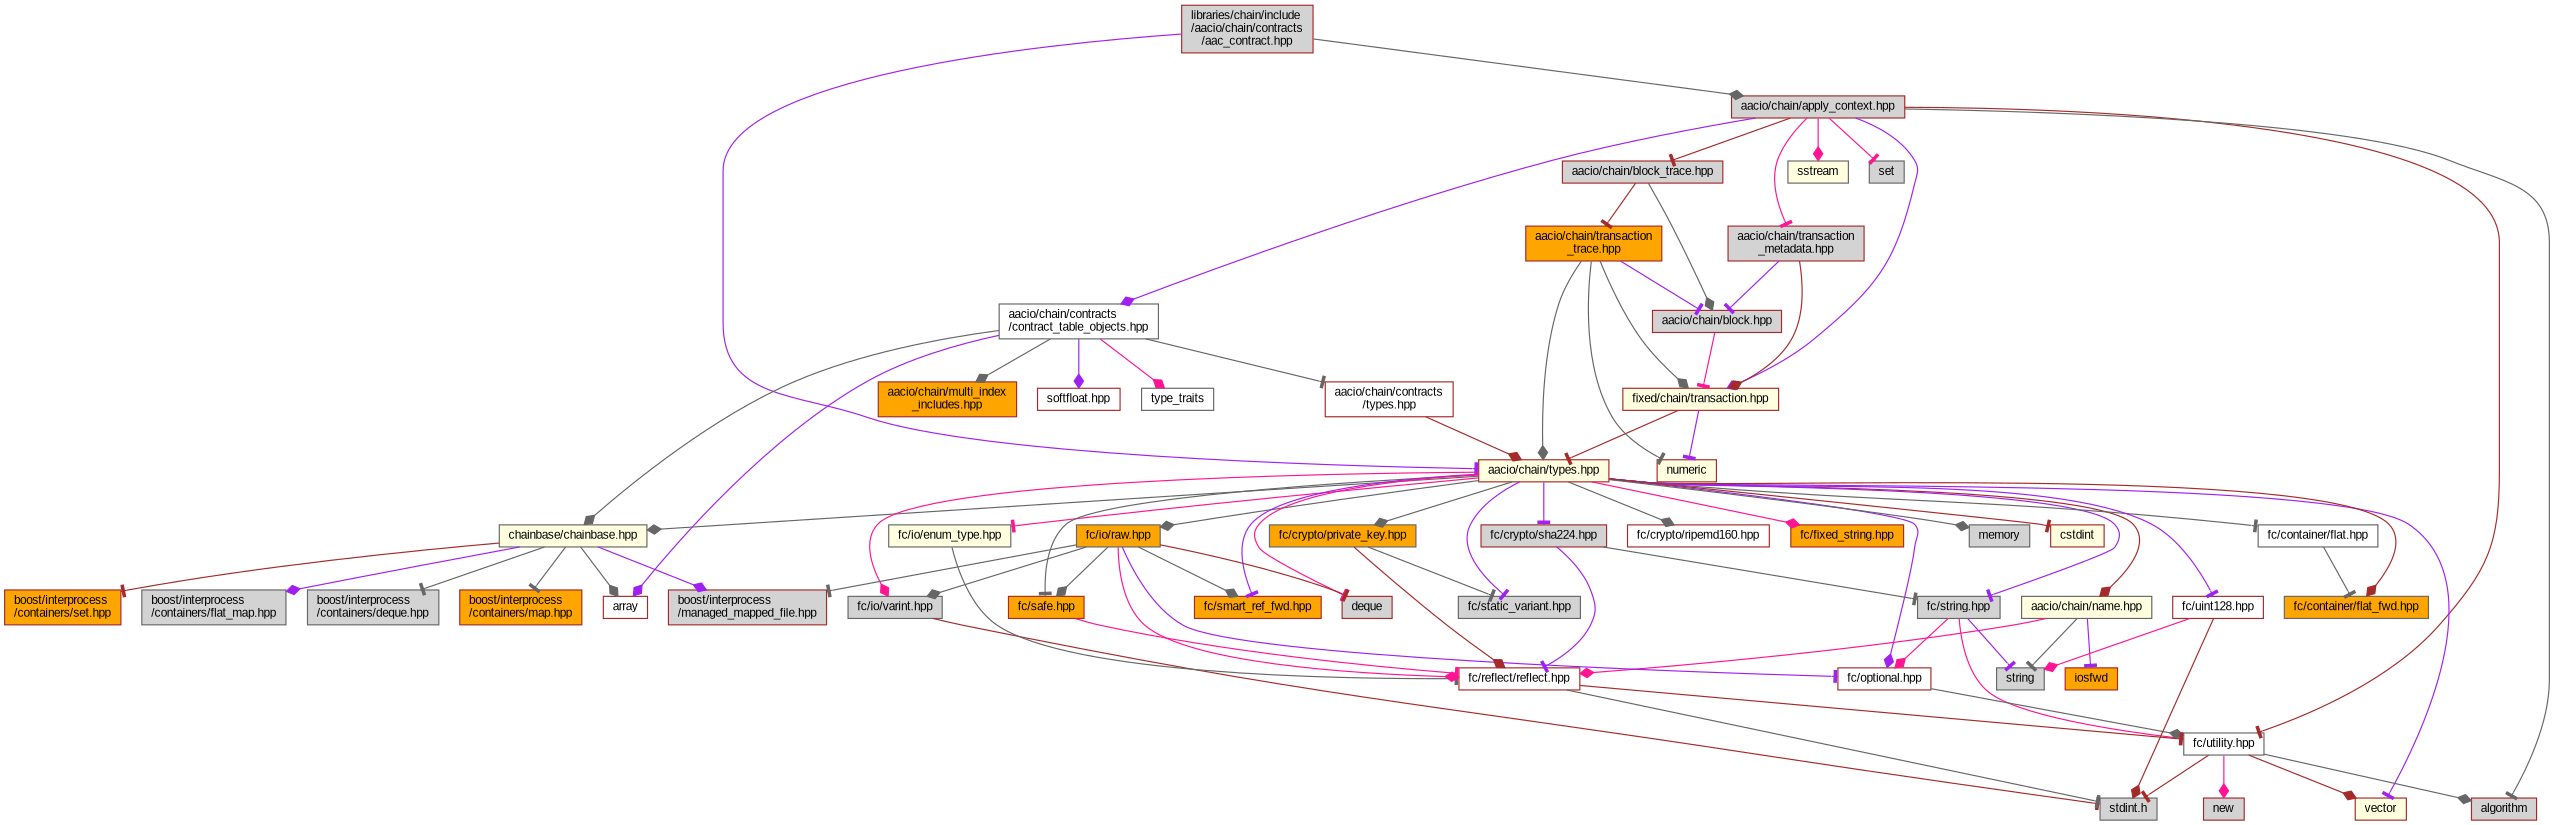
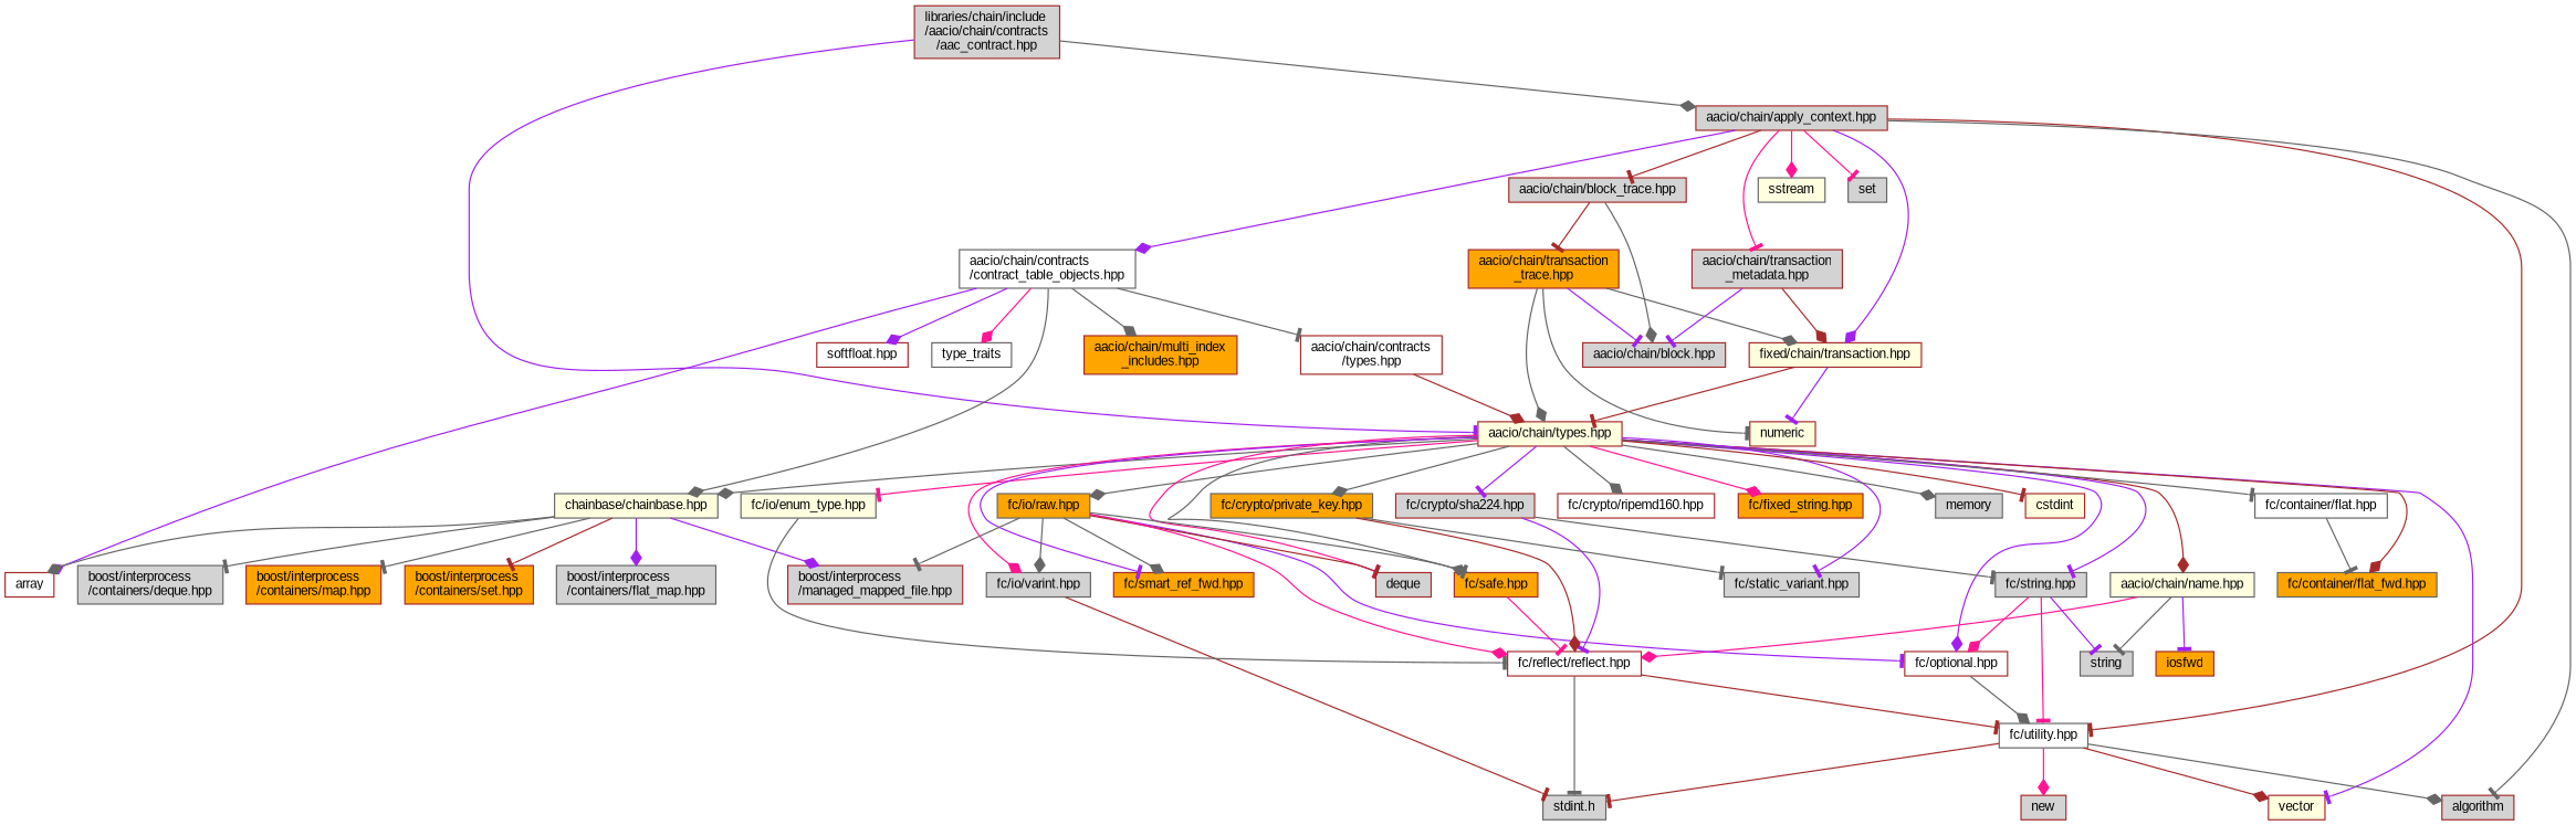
  digraph {
    fontname="Liberation Sans"
    node [color=brown fillcolor=lightgrey fontname="Liberation Sans" fontsize=10 shape=record style=filled]
    edge [arrowhead=tee color=gray40 fontname="Liberation Sans" fontsize=10 labelfontname=Helvetica labelfontsize=10 style=solid]
    n1 [fontcolor=black height=0.2 label="libraries/chain/include\l/aacio/chain/contracts\l/aac_contract.hpp" width=0.4]
    n2 [height=0.2 label="aacio/chain/apply_context.hpp" width=0.4]
    n3 [fillcolor=lightyellow height=0.2 label="aacio/chain/types.hpp" width=0.4]
    n4 [height=0.2 label="aacio/chain/block_trace.hpp" width=0.4]
    n5 [fillcolor=lightyellow height=0.2 label="fixed/chain/transaction.hpp" width=0.4]
    n6 [color=gray40 fillcolor=white height=0.2 label="fc/utility.hpp" width=0.4]
    n7 [height=0.2 label=algorithm width=0.4]
    n8 [height=0.2 label="aacio/chain/transaction\l_metadata.hpp" width=0.4]
    n9 [color=gray40 fillcolor=white height=0.2 label="aacio/chain/contracts\l/contract_table_objects.hpp" width=0.4]
    n10 [color=gray40 fillcolor=lightyellow height=0.2 label=sstream width=0.4]
    n11 [color=gray40 height=0.2 label=set width=0.4]
    n12 [color=gray40 fillcolor=lightyellow height=0.2 label="aacio/chain/name.hpp" width=0.4]
    n13 [fillcolor=lightyellow height=0.2 label=vector width=0.4]
    n14 [color=gray40 fillcolor=lightyellow height=0.2 label="chainbase/chainbase.hpp" width=0.4]
    n15 [color=gray40 fillcolor=orange height=0.2 label="fc/container/flat_fwd.hpp" width=0.4]
    n16 [color=gray40 height=0.2 label="fc/io/varint.hpp" width=0.4]
    n17 [color=gray40 fillcolor=lightyellow height=0.2 label="fc/io/enum_type.hpp" width=0.4]
    n18 [height=0.2 label="fc/crypto/sha224.hpp" width=0.4]
    n19 [color=gray40 height=0.2 label="fc/string.hpp" width=0.4]
    n20 [fillcolor=white height=0.2 label="fc/optional.hpp" width=0.4]
    n21 [fillcolor=orange height=0.2 label="fc/safe.hpp" width=0.4]
    n22 [color=gray40 fillcolor=white height=0.2 label="fc/container/flat.hpp" width=0.4]
    n23 [color=gray40 fillcolor=orange height=0.2 label="fc/io/raw.hpp" width=0.4]
    n24 [fillcolor=orange height=0.2 label="fc/smart_ref_fwd.hpp" width=0.4]
    n25 [height=0.2 label=deque width=0.4]
-   n26 [fillcolor=white height=0.2 label="fc/uint128.hpp" width=0.4]
    n27 [color=gray40 height=0.2 label="fc/static_variant.hpp" width=0.4]
    n28 [fillcolor=white height=0.2 label="fc/crypto/ripemd160.hpp" width=0.4]
    n29 [fillcolor=orange height=0.2 label="fc/fixed_string.hpp" width=0.4]
    n30 [color=gray40 fillcolor=orange height=0.2 label="fc/crypto/private_key.hpp" width=0.4]
    n31 [color=gray40 height=0.2 label=memory width=0.4]
    n32 [fillcolor=lightyellow height=0.2 label=cstdint width=0.4]
    n33 [height=0.2 label="aacio/chain/block.hpp" width=0.4]
    n34 [fillcolor=orange height=0.2 label="aacio/chain/transaction\l_trace.hpp" width=0.4]
    n35 [fillcolor=lightyellow height=0.2 label=numeric width=0.4]
    n36 [color=gray40 height=0.2 label="stdint.h" width=0.4]
    n37 [height=0.2 label=new width=0.4]
    n38 [fillcolor=white height=0.2 label=array width=0.4]
    n39 [fillcolor=white height=0.2 label="aacio/chain/contracts\l/types.hpp" width=0.4]
    n40 [fillcolor=orange height=0.2 label="aacio/chain/multi_index\l_includes.hpp" width=0.4]
    n41 [fillcolor=white height=0.2 label="softfloat.hpp" width=0.4]
    n42 [color=gray40 fillcolor=white height=0.2 label=type_traits width=0.4]
    n43 [color=gray40 height=0.2 label=string width=0.4]
    n44 [fillcolor=white height=0.2 label="fc/reflect/reflect.hpp" width=0.4]
    n45 [fillcolor=orange height=0.2 label=iosfwd width=0.4]
    n46 [height=0.2 label="boost/interprocess\l/managed_mapped_file.hpp" width=0.4]
    n47 [fillcolor=orange height=0.2 label="boost/interprocess\l/containers/map.hpp" width=0.4]
    n48 [fillcolor=orange height=0.2 label="boost/interprocess\l/containers/set.hpp" width=0.4]
    n49 [color=gray40 height=0.2 label="boost/interprocess\l/containers/flat_map.hpp" width=0.4]
    n50 [color=gray40 height=0.2 label="boost/interprocess\l/containers/deque.hpp" width=0.4]
    n1 -> n2 [arrowhead=diamond]
    n1 -> n3 [color=purple]
    n2 -> n4 [color=brown]
    n2 -> n5 [arrowhead=diamond color=purple]
    n2 -> n6 [color=brown]
    n2 -> n7
    n2 -> n8 [color=deeppink]
    n2 -> n9 [arrowhead=diamond color=purple]
    n2 -> n10 [arrowhead=diamond color=deeppink]
    n2 -> n11 [color=deeppink]
    n3 -> n12 [arrowhead=diamond color=brown]
    n3 -> n13 [color=purple]
    n3 -> n14 [arrowhead=diamond]
    n3 -> n15 [arrowhead=diamond color=brown]
    n3 -> n16 [arrowhead=diamond color=deeppink]
    n3 -> n17 [color=deeppink]
    n3 -> n18 [color=purple]
    n3 -> n19 [color=purple]
    n3 -> n20 [arrowhead=diamond color=purple]
    n3 -> n21
    n3 -> n22
    n3 -> n23 [arrowhead=diamond]
    n3 -> n24 [color=purple]
    n3 -> n25 [color=deeppink]
-   n3 -> n26 [color=purple]
    n3 -> n27 [color=purple]
    n3 -> n28 [arrowhead=diamond]
    n3 -> n29 [arrowhead=diamond color=deeppink]
    n3 -> n30 [arrowhead=diamond]
    n3 -> n31 [arrowhead=diamond]
    n3 -> n32 [color=brown]
    n4 -> n33 [arrowhead=diamond]
    n4 -> n34 [color=brown]
    n5 -> n3 [color=brown]
    n5 -> n35 [color=purple]
    n6 -> n7 [arrowhead=diamond]
    n6 -> n13 [arrowhead=diamond color=brown]
    n6 -> n36 [color=brown]
    n6 -> n37 [arrowhead=diamond color=deeppink]
    n8 -> n5 [arrowhead=diamond color=brown]
    n8 -> n33 [color=purple]
    n9 -> n14 [arrowhead=diamond]
    n9 -> n38 [arrowhead=diamond color=purple]
    n9 -> n39
    n9 -> n40 [arrowhead=diamond]
    n9 -> n41 [arrowhead=diamond color=purple]
    n9 -> n42 [arrowhead=diamond color=deeppink]
    n12 -> n43
    n12 -> n44 [arrowhead=diamond color=deeppink]
    n12 -> n45 [color=purple]
    n14 -> n38 [arrowhead=diamond]
    n14 -> n46 [arrowhead=diamond color=purple]
    n14 -> n47
    n14 -> n48 [color=brown]
    n14 -> n49 [arrowhead=diamond color=purple]
    n14 -> n50
    n16 -> n36 [color=brown]
    n17 -> n44
    n18 -> n19
    n18 -> n44 [color=purple]
    n19 -> n6 [color=deeppink]
    n19 -> n20 [arrowhead=diamond color=deeppink]
    n19 -> n43 [color=purple]
    n20 -> n6 [arrowhead=diamond]
    n21 -> n44 [color=deeppink]
    n22 -> n15
    n23 -> n16 [arrowhead=diamond]
    n23 -> n20 [color=purple]
    n23 -> n21 [arrowhead=diamond]
    n23 -> n24 [arrowhead=diamond]
    n23 -> n25 [color=brown]
    n23 -> n44 [arrowhead=diamond color=deeppink]
    n23 -> n46
-   n26 -> n36 [arrowhead=diamond color=brown]
-   n26 -> n43 [arrowhead=diamond color=deeppink]
    n30 -> n27
    n30 -> n44 [arrowhead=diamond color=brown]
-   n33 -> n5 [color=deeppink]
    n34 -> n3 [arrowhead=diamond]
    n34 -> n5 [arrowhead=diamond]
    n34 -> n33 [color=purple]
    n34 -> n35
    n39 -> n3 [arrowhead=diamond color=brown]
    n44 -> n6 [color=brown]
    n44 -> n36
  }
